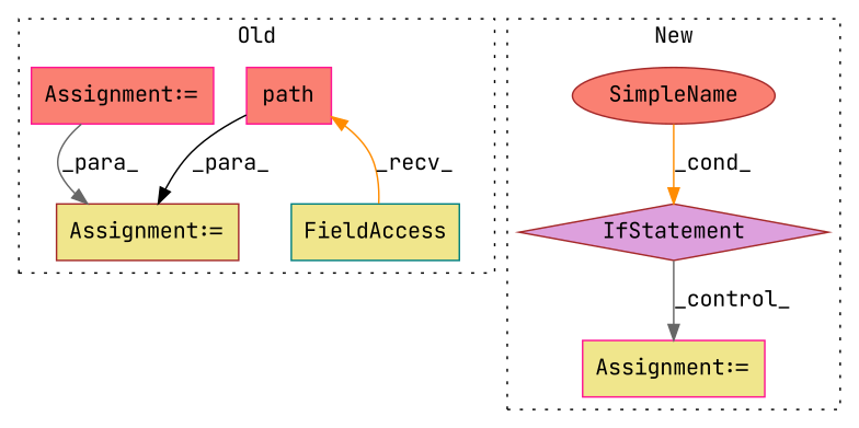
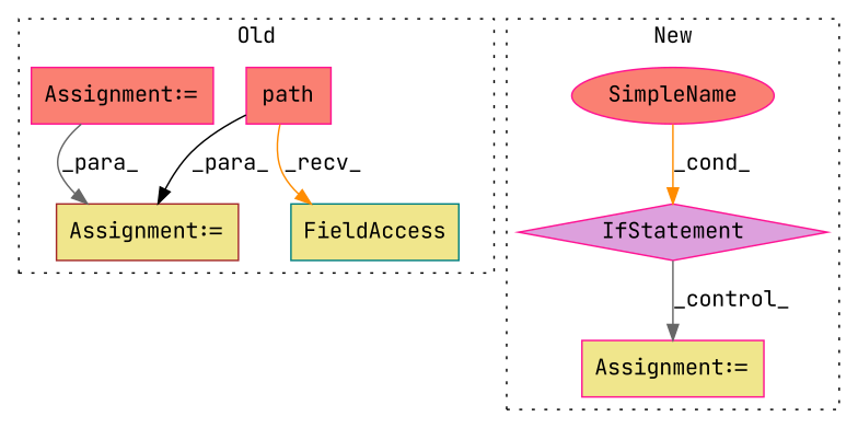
  digraph {
    fontname="JetBrains Mono"
    node [a=7 color=deeppink fillcolor=salmon fontname="JetBrains Mono" l=1 shape=box style=filled]
    edge [color=gray40 fontname="JetBrains Mono"]
    n1 [a=32 l=6 label=path s=1437]
    n2 [color=brown fillcolor=khaki label="Assignment:=" s=1395]
    n3 [label="Assignment:=" s=1324]
    n4 [a=22 color=teal fillcolor=khaki l=11 label=FieldAccess s=1425]
-   n5 [a=25 color=brown fillcolor=plum l="4,2" label=IfStatement s="2292,2347" shape=diamond]
+   n5 [a=25 fillcolor=plum l="4,2" label=IfStatement s="2292,2347" shape=diamond]
    n6 [fillcolor=khaki label="Assignment:=" s=2366]
-   n7 [a=42 color=brown label=SimpleName shape=ellipse l=""]
+   n7 [a=42 label=SimpleName shape=ellipse l=""]
    subgraph cluster_1 {
      label=Old
      style=dotted
      n1
      n2
      n3
      n4
    }
    subgraph cluster_2 {
      label=New
      style=dotted
      n5
      n6
      n7
    }
    n1 -> n2 [color=black label=_para_]
    n3 -> n2 [label=_para_]
-   n4 -> n1 [color=darkorange label=_recv_]
+   n1 -> n4 [color=darkorange label=_recv_]
    n5 -> n6 [label=_control_]
    n7 -> n5 [color=darkorange label=_cond_]
  }
